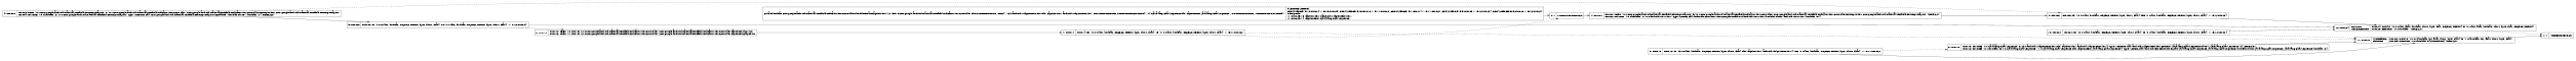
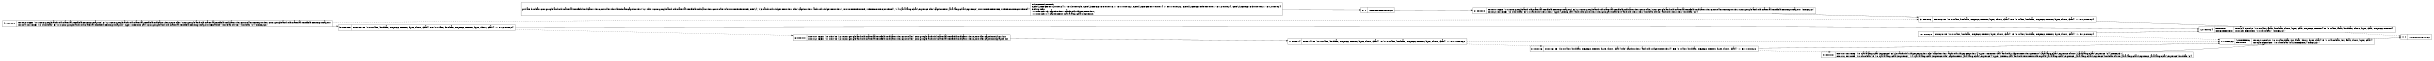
  digraph {
    rankdir=LR
    node [shape=record]
    n1 [label="{0\:\ ?|MTH_ENTER_BLOCK\l}"]
    n2 [label="{2\:\ 0x0000|0x0000: IGET  (r0 I:com.google.android.material.textfield.TextInputLayout) = (r2 I:com.google.android.material.textfield.IndicatorViewController) com.google.android.material.textfield.IndicatorViewController.textInputView com.google.android.material.textfield.TextInputLayout  (LINE:227)\l0x0002: INVOKE  (r0 I:boolean) = (r0 I:android.view.View) type: STATIC call: androidx.core.view.ViewCompat.isLaidOut(android.view.View):boolean A[MD:(android.view.View):boolean (m)]\l}"]
    n3 [label="{3\:\ 0x0006|0x0006: IF  (r0 I:??[int, boolean, OBJECT, ARRAY, byte, short, char]) == (0 ??[int, boolean, OBJECT, ARRAY, byte, short, char])  \-\> B:12:0x0024 \l}"]
    n4 [label="{12\:\ 0x0024|RETURN\lORIG_RETURN\l|0x0024: CONST  (r0 I:??[int, float, boolean, short, byte, char, OBJECT, ARRAY]) = (0 ??[int, float, boolean, short, byte, char, OBJECT, ARRAY]) \l0x0025: RETURN  (r0 I:boolean)  (LINE:227)\l}"]
    n5 [label="{4\:\ 0x0008|0x0008: IGET  (r0 I:com.google.android.material.textfield.TextInputLayout) = (r2 I:com.google.android.material.textfield.IndicatorViewController) com.google.android.material.textfield.IndicatorViewController.textInputView com.google.android.material.textfield.TextInputLayout \l0x000a: INVOKE  (r0 I:boolean) = (r0 I:com.google.android.material.textfield.TextInputLayout) type: VIRTUAL call: com.google.android.material.textfield.TextInputLayout.isEnabled():boolean A[MD:():boolean (s)] (LINE:228)\l}"]
    n6 [label="{5\:\ 0x000e|0x000e: IF  (r0 I:??[int, boolean, OBJECT, ARRAY, byte, short, char]) == (0 ??[int, boolean, OBJECT, ARRAY, byte, short, char])  \-\> B:12:0x0024 \l}"]
    n7 [label="{1\:\ ?|MTH_EXIT_BLOCK\l}"]
    n8 [label="{6\:\ 0x0010|0x0010: IGET  (r0 I:int) = (r2 I:com.google.android.material.textfield.IndicatorViewController) com.google.android.material.textfield.IndicatorViewController.captionToShow int \l0x0012: IGET  (r1 I:int) = (r2 I:com.google.android.material.textfield.IndicatorViewController) com.google.android.material.textfield.IndicatorViewController.captionDisplayed int \l}"]
    n9 [label="{7\:\ 0x0014|0x0014: IF  (r0 I:??[int, boolean, OBJECT, ARRAY, byte, short, char]) != (r1 I:??[int, boolean, OBJECT, ARRAY, byte, short, char])  \-\> B:11:0x0022 \l}"]
    n10 [label="{8\:\ 0x0016|0x0016: IF  (r3 I:??[int, boolean, OBJECT, ARRAY, byte, short, char] A[D('captionView' android.widget.TextView)]) == (0 ??[int, boolean, OBJECT, ARRAY, byte, short, char])  \-\> B:11:0x0022 \l}"]
    n11 [label="{11\:\ 0x0022|SYNTHETIC\lRETURN\l|0x0022: CONST  (r0 I:??[boolean, int, float, short, byte, char]) = (1 ??[boolean, int, float, short, byte, char]) \l0x0025: RETURN  (r0 I:boolean) A[SYNTHETIC] (LINE:227)\l}"]
    n12 [label="{9\:\ 0x0018|0x0018: INVOKE  (r0 I:java.lang.CharSequence) = (r3 I:android.widget.TextView A[D('captionView' android.widget.TextView)]) type: VIRTUAL call: android.widget.TextView.getText():java.lang.CharSequence A[MD:():java.lang.CharSequence (c)] (LINE:231)\l0x001c: INVOKE  (r0 I:boolean) = (r0 I:java.lang.CharSequence), (r4 I:java.lang.CharSequence A[D('captionText' java.lang.CharSequence)]) type: STATIC call: android.text.TextUtils.equals(java.lang.CharSequence, java.lang.CharSequence):boolean A[MD:(java.lang.CharSequence, java.lang.CharSequence):boolean (c)]\l}"]
    n13 [label="{10\:\ 0x0020|0x0020: IF  (r0 I:??[int, boolean, OBJECT, ARRAY, byte, short, char]) != (0 ??[int, boolean, OBJECT, ARRAY, byte, short, char])  \-\> B:12:0x0024 \l}"]
    n14 [label="{private boolean com.google.android.material.textfield.IndicatorViewController.shouldAnimateCaptionView((r2 'this' I:com.google.android.material.textfield.IndicatorViewController A[IMMUTABLE_TYPE, THIS]), (r3 I:android.widget.TextView A[D('captionView' android.widget.TextView), IMMUTABLE_TYPE, METHOD_ARGUMENT]), (r4 I:java.lang.CharSequence A[D('captionText' java.lang.CharSequence), IMMUTABLE_TYPE, METHOD_ARGUMENT]))  | USE_LINES_HINTS\lCROSS_EDGE: B:12:0x0024 \-\> B:13:0x0025, CROSS_EDGE: B:8:0x0016 \-\> B:11:0x0022, CROSS_EDGE: B:7:0x0014 \-\> B:11:0x0022, CROSS_EDGE: B:5:0x000e \-\> B:12:0x0024, CROSS_EDGE: B:3:0x0006 \-\> B:12:0x0024\lDebug Info:\l  \-1 \-0x0025: r3 'captionView' Landroid\/widget\/TextView;\l  \-1 \-0x0025: r4 'captionText' Ljava\/lang\/CharSequence;\l}"]
    n1 -> n2
    n2 -> n3
    n3 -> n4
    n4 -> n7 [style=dashed]
    n5 -> n3 [style=dashed]
    n5 -> n6
    n6 -> n4
    n6 -> n8 [style=dashed]
    n8 -> n9
-   n9 -> n1 [style=dashed]
+   n9 -> n10 [style=dashed]
    n9 -> n11 [style=dashed]
    n10 -> n11
    n10 -> n12 [style=dashed]
    n11 -> n7
    n12 -> n11
    n13 -> n4
    n13 -> n11 [style=dashed]
    n14 -> n1
  }
